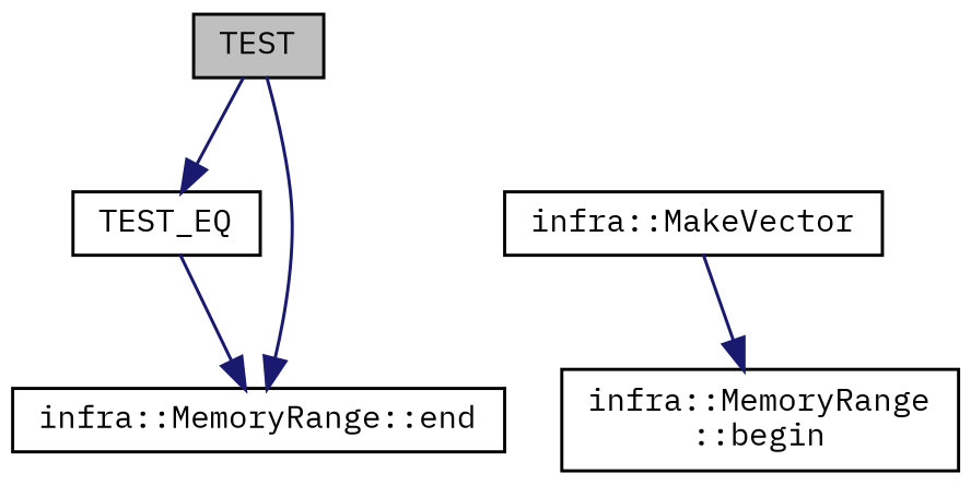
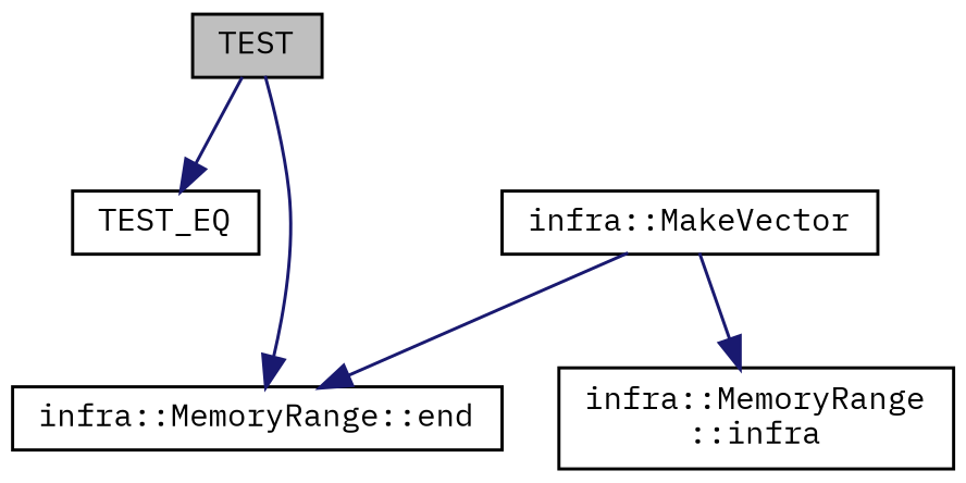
  digraph {
    fontname="IBM Plex Mono"
    rankdir=TB
    node [color=black fillcolor=white fontname="IBM Plex Mono" fontsize=10 shape=record style=filled]
    edge [color=midnightblue fontname="IBM Plex Mono" fontsize=10 labelfontname=Helvetica labelfontsize=10 style=solid]
    n1 [fillcolor=grey75 fontcolor=black height=0.2 label=TEST width=0.4]
    n2 [height=0.2 label=TEST_EQ width=0.4]
    n3 [height=0.2 label="infra::MemoryRange::end" width=0.4]
    n4 [height=0.2 label="infra::MakeVector" width=0.4]
-   n5 [height=0.2 label="infra::MemoryRange\l::begin" width=0.4]
+   n5 [height=0.2 label="infra::MemoryRange\l::infra" width=0.4]
    n1 -> n2
    n1 -> n3
-   n2 -> n3
+   n4 -> n3
    n4 -> n5
  }
